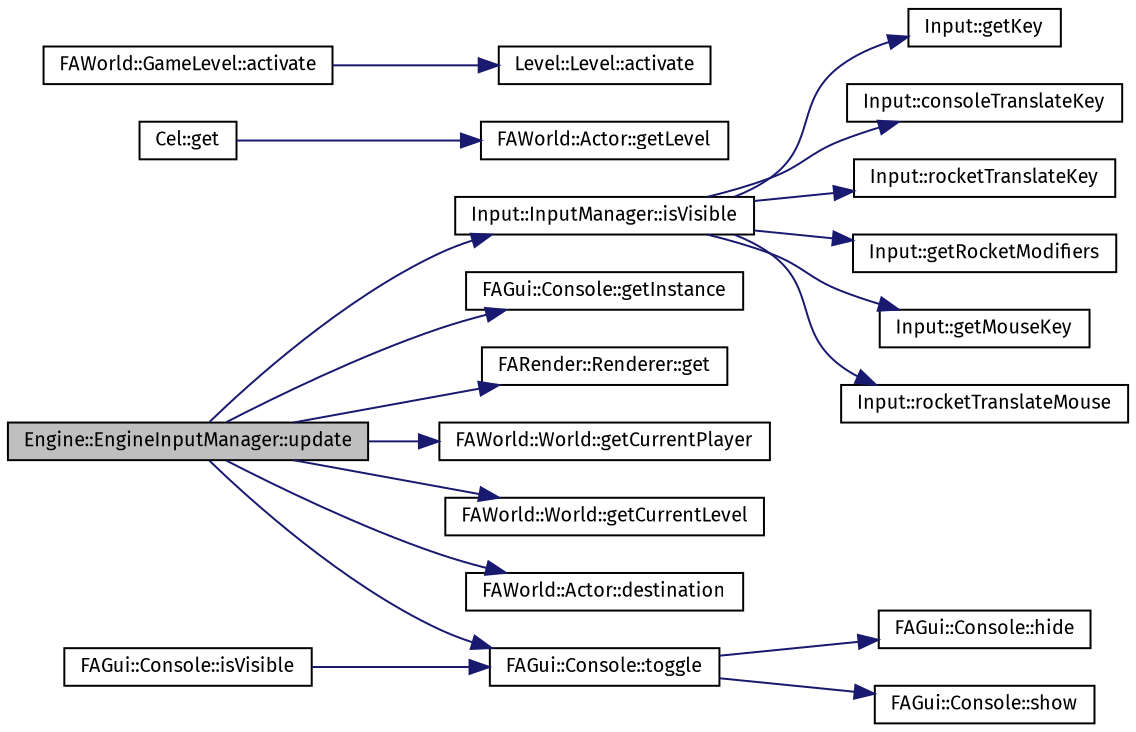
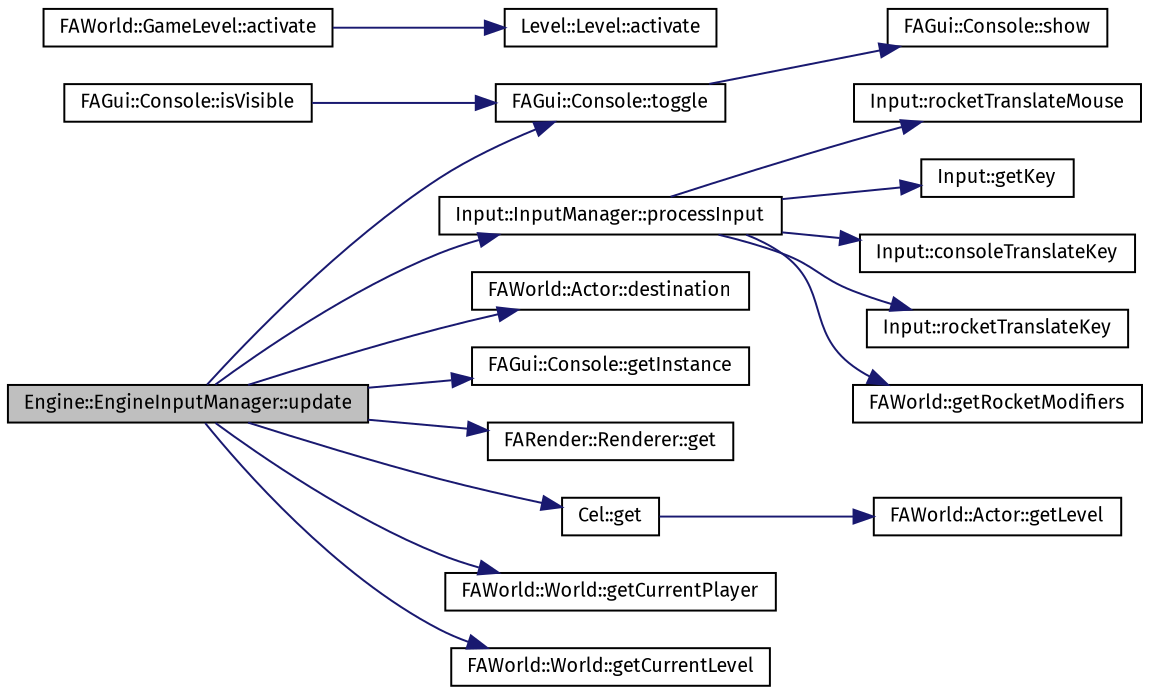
  digraph {
    fontname="Fira Sans"
    rankdir=LR
    node [color=black fillcolor=white fontname="Fira Sans" fontsize=10 shape=record style=filled]
    edge [color=midnightblue fontname="Fira Sans" fontsize=10 labelfontname=Helvetica labelfontsize=10 style=solid]
    n1 [fillcolor=grey75 fontcolor=black height=0.2 label="Engine::EngineInputManager::update" width=0.4]
-   n2 [height=0.2 label="Input::InputManager::isVisible" width=0.4]
+   n2 [height=0.2 label="Input::InputManager::processInput" width=0.4]
    n3 [height=0.2 label="FAGui::Console::getInstance" width=0.4]
    n4 [height=0.2 label="FARender::Renderer::get" width=0.4]
    n5 [height=0.2 label="FAGui::Console::toggle" width=0.4]
    n6 [height=0.2 label="Cel::get" width=0.4]
    n7 [height=0.2 label="FAWorld::World::getCurrentPlayer" width=0.4]
    n8 [height=0.2 label="FAWorld::World::getCurrentLevel" width=0.4]
    n9 [height=0.2 label="FAWorld::Actor::destination" width=0.4]
    n10 [height=0.2 label="Input::getKey" width=0.4]
    n11 [height=0.2 label="Input::consoleTranslateKey" width=0.4]
    n12 [height=0.2 label="Input::rocketTranslateKey" width=0.4]
-   n13 [height=0.2 label="Input::getRocketModifiers" width=0.4]
-   n14 [height=0.2 label="Input::getMouseKey" width=0.4]
+   n13 [height=0.2 label="FAWorld::getRocketModifiers" width=0.4]
    n15 [height=0.2 label="Input::rocketTranslateMouse" width=0.4]
-   n16 [height=0.2 label="FAGui::Console::hide" width=0.4]
    n17 [height=0.2 label="FAGui::Console::show" width=0.4]
    n18 [height=0.2 label="FAWorld::Actor::getLevel" width=0.4]
    n19 [height=0.2 label="FAWorld::GameLevel::activate" width=0.4]
    n20 [height=0.2 label="Level::Level::activate" width=0.4]
    n21 [height=0.2 label="FAGui::Console::isVisible" width=0.4]
    n1 -> n2
    n1 -> n3
    n1 -> n4
    n1 -> n5
+   n1 -> n6
    n1 -> n7
    n1 -> n8
    n1 -> n9
    n2 -> n10
    n2 -> n11
    n2 -> n12
    n2 -> n13
-   n2 -> n14
    n2 -> n15
-   n5 -> n16
    n5 -> n17
    n6 -> n18
    n19 -> n20
    n21 -> n5
  }
